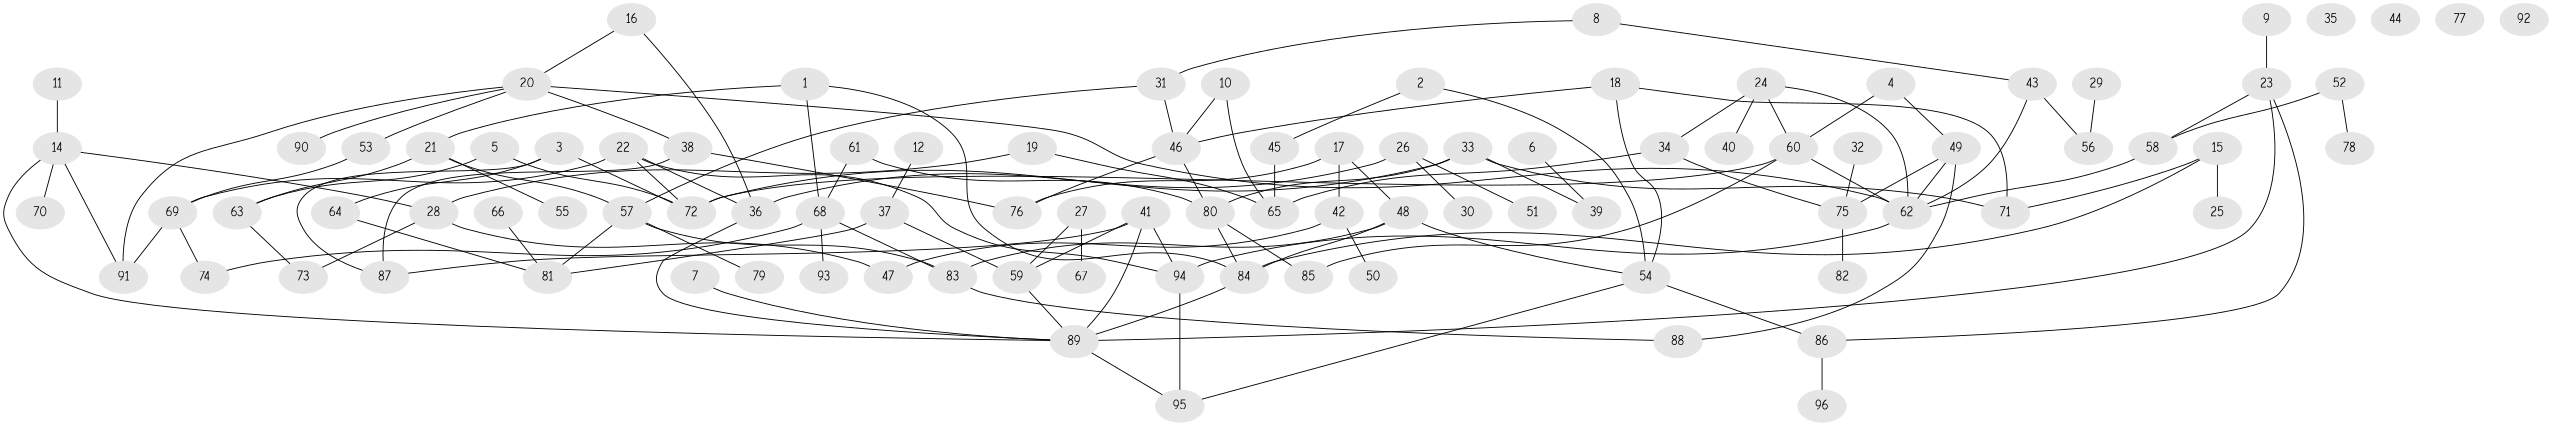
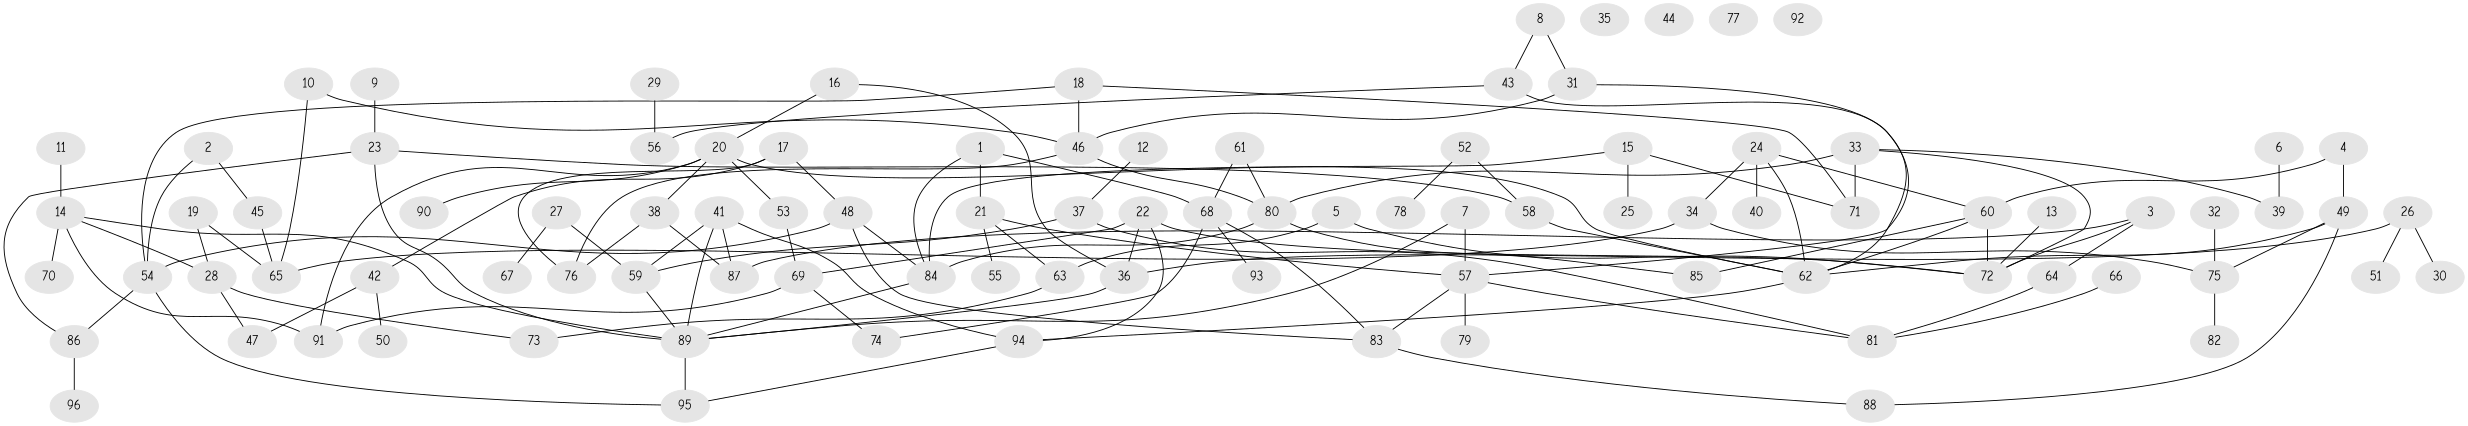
  graph {
    fontname="Comic Neue"
    node [color=gray90 fontname="Comic Neue" style=filled]
    edge [fontname="Comic Neue"]
    1
    21
    68
    84
    63
    57
    55
    83
    74
    93
    89
    2
    45
    54
    65
    86
    95
    3
    64
    72
    87
    81
    4
    49
    60
    62
    75
    88
    58
    5
    73
    6
    39
    7
    79
    8
    31
    43
    46
    56
    9
    23
    10
    76
    80
    11
    14
    28
    70
    91
    12
    37
    59
+   13
    47
    15
    25
    71
    16
    20
    36
    38
    53
    90
    17
    42
    48
    50
    18
    19
    69
    94
    22
    96
    24
    34
    40
    85
    26
    30
    51
    27
    67
    29
    32
    82
    33
    35
    41
    44
    52
    78
    61
    66
    77
    92
    1 -- 21
    1 -- 68
    1 -- 84
    21 -- 63
    21 -- 57
    21 -- 55
    68 -- 83
    68 -- 74
    68 -- 93
    84 -- 89
    63 -- 73
    57 -- 83
    57 -- 81
    57 -- 79
    83 -- 88
    89 -- 95
    2 -- 45
    2 -- 54
    45 -- 65
    54 -- 86
    54 -- 95
    86 -- 96
    3 -- 64
    3 -- 72
    3 -- 87
    64 -- 81
    4 -- 49
    4 -- 60
    49 -- 62
    49 -- 75
    49 -- 88
    60 -- 72
    60 -- 62
    60 -- 85
    62 -- 94
    75 -- 82
    58 -- 62
    5 -- 63
    5 -- 72
    6 -- 39
+   7 -- 57
    7 -- 89
    8 -- 31
    8 -- 43
    31 -- 57
    31 -- 46
    43 -- 62
    43 -- 56
    46 -- 76
    46 -- 80
    9 -- 23
    23 -- 89
    23 -- 86
    23 -- 58
    10 -- 65
    10 -- 46
    80 -- 84
    80 -- 85
    11 -- 14
    14 -- 89
    14 -- 28
    14 -- 70
    14 -- 91
    28 -- 73
    28 -- 47
    12 -- 37
    37 -- 81
    37 -- 59
    59 -- 89
+   13 -- 72
    15 -- 84
    15 -- 25
    15 -- 71
    16 -- 20
    16 -- 36
    20 -- 62
    20 -- 91
    20 -- 38
    20 -- 53
    20 -- 90
    36 -- 89
    38 -- 87
    38 -- 76
    53 -- 69
    17 -- 76
    17 -- 42
    17 -- 48
    42 -- 47
    42 -- 50
    48 -- 84
    48 -- 83
    48 -- 54
    18 -- 54
    18 -- 46
    18 -- 71
    19 -- 65
    19 -- 28
    69 -- 74
    69 -- 91
    94 -- 95
    22 -- 72
    22 -- 36
    22 -- 69
    22 -- 94
    24 -- 60
    24 -- 62
    24 -- 34
    24 -- 40
    34 -- 65
    34 -- 75
    26 -- 36
    26 -- 30
    26 -- 51
    27 -- 59
    27 -- 67
    29 -- 56
    32 -- 75
    33 -- 72
    33 -- 39
    33 -- 80
    33 -- 71
    41 -- 89
    41 -- 87
    41 -- 59
    41 -- 94
    52 -- 58
    52 -- 78
    61 -- 68
    61 -- 80
    66 -- 81
  }
